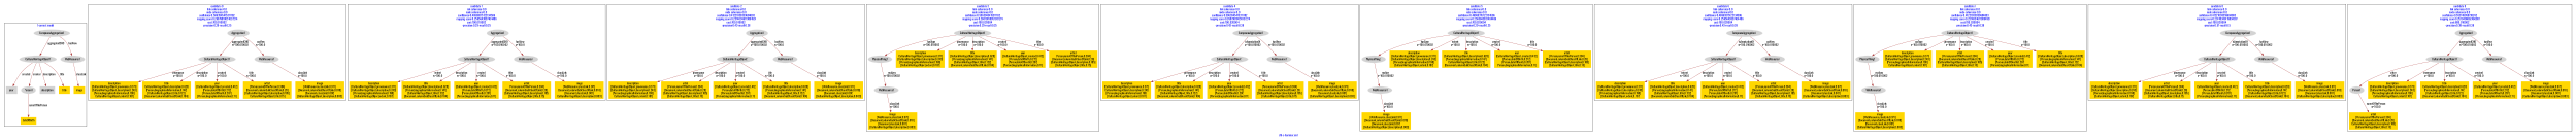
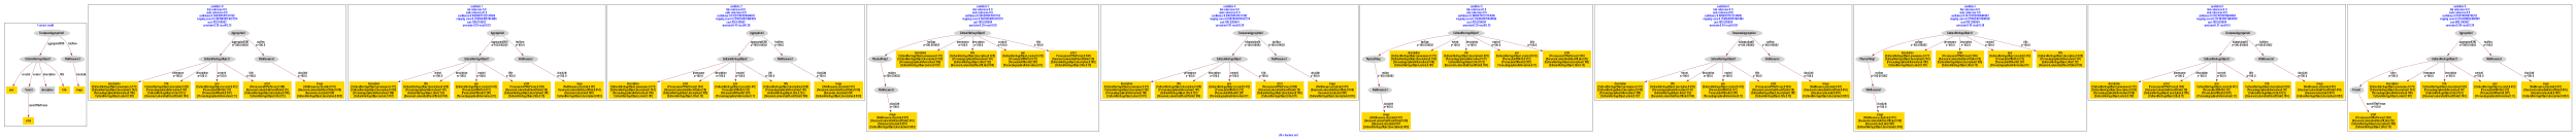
  digraph {
    fontcolor=blue
    fontname=Oswald
    label="s16-s-hammer.xml"
    remincross=true
    node [fillcolor=gold fontname=Oswald style=filled shape=plaintext]
    edge [color=brown fontcolor=black fontname=Oswald]
    n1 [color=white fillcolor=lightgray label=CulturalHeritageObject1 shape=""]
-   n2 [fillcolor=lightgray label=year]
+   n2 [label=year]
    n3 [color=white fillcolor=lightgray label=Person1 shape=""]
    n4 [fillcolor=lightgray label=description]
    n5 [label=title]
-   n6 [label=dateOfBirth]
+   n6 [label=artist]
    n7 [color=white fillcolor=lightgray label=EuropeanaAggregation1 shape=""]
    n8 [color=white fillcolor=lightgray label=WebResource1 shape=""]
    n9 [label=image]
    n10 [color=white fillcolor=lightgray label=Aggregation1 shape=""]
    n11 [color=white fillcolor=lightgray label=CulturalHeritageObject1 shape=""]
    n12 [color=white fillcolor=lightgray label=WebResource1 shape=""]
    n13 [label="description\n[CulturalHeritageObject,provenance,0.371]\n[CulturalHeritageObject,description,0.243]\n[Person,biographicalInformation,0.198]\n[CulturalHeritageObject,extent,0.187]"]
    n14 [label="title\n[CulturalHeritageObject,description,0.628]\n[Person,biographicalInformation,0.147]\n[CulturalHeritageObject,title,0.122]\n[Document,columnSubClassOfLink,0.104]"]
    n15 [label="year\n[CulturalHeritageObject,created,0.412]\n[Person,dateOfBirth,0.272]\n[Person,dateOfDeath,0.207]\n[Person,biographicalInformation,0.11]"]
    n16 [label="image\n[WebResource,classLink,0.971]\n[Document,columnSubClassOfLink,0.018]\n[Document,classLink,0.007]\n[CulturalHeritageObject,description,0.003]"]
    n17 [label="artist\n[Person,nameOfThePerson,0.384]\n[Document,columnSubClassOfLink,0.28]\n[CulturalHeritageObject,description,0.185]\n[CulturalHeritageObject,title,0.15]"]
    n18 [color=white fillcolor=lightgray label=Aggregation1 shape=""]
    n19 [color=white fillcolor=lightgray label=CulturalHeritageObject1 shape=""]
    n20 [color=white fillcolor=lightgray label=WebResource1 shape=""]
    n21 [label="description\n[CulturalHeritageObject,provenance,0.371]\n[CulturalHeritageObject,description,0.243]\n[Person,biographicalInformation,0.198]\n[CulturalHeritageObject,extent,0.187]"]
    n22 [label="title\n[CulturalHeritageObject,description,0.628]\n[Person,biographicalInformation,0.147]\n[CulturalHeritageObject,title,0.122]\n[Document,columnSubClassOfLink,0.104]"]
    n23 [label="year\n[CulturalHeritageObject,created,0.412]\n[Person,dateOfBirth,0.272]\n[Person,dateOfDeath,0.207]\n[Person,biographicalInformation,0.11]"]
    n24 [label="image\n[WebResource,classLink,0.971]\n[Document,columnSubClassOfLink,0.018]\n[Document,classLink,0.007]\n[CulturalHeritageObject,description,0.003]"]
    n25 [label="artist\n[Person,nameOfThePerson,0.384]\n[Document,columnSubClassOfLink,0.28]\n[CulturalHeritageObject,description,0.185]\n[CulturalHeritageObject,title,0.15]"]
    n26 [color=white fillcolor=lightgray label=Aggregation1 shape=""]
    n27 [color=white fillcolor=lightgray label=CulturalHeritageObject1 shape=""]
    n28 [color=white fillcolor=lightgray label=WebResource1 shape=""]
    n29 [label="description\n[CulturalHeritageObject,provenance,0.371]\n[CulturalHeritageObject,description,0.243]\n[Person,biographicalInformation,0.198]\n[CulturalHeritageObject,extent,0.187]"]
    n30 [label="artist\n[Person,nameOfThePerson,0.384]\n[Document,columnSubClassOfLink,0.28]\n[CulturalHeritageObject,description,0.185]\n[CulturalHeritageObject,title,0.15]"]
    n31 [label="year\n[CulturalHeritageObject,created,0.412]\n[Person,dateOfBirth,0.272]\n[Person,dateOfDeath,0.207]\n[Person,biographicalInformation,0.11]"]
    n32 [label="image\n[WebResource,classLink,0.971]\n[Document,columnSubClassOfLink,0.018]\n[Document,classLink,0.007]\n[CulturalHeritageObject,description,0.003]"]
    n33 [label="title\n[CulturalHeritageObject,description,0.628]\n[Person,biographicalInformation,0.147]\n[CulturalHeritageObject,title,0.122]\n[Document,columnSubClassOfLink,0.104]"]
    n34 [color=white fillcolor=lightgray label=CulturalHeritageObject1 shape=""]
    n35 [color=white fillcolor=lightgray label=PhysicalThing1 shape=""]
    n36 [color=white fillcolor=lightgray label=WebResource1 shape=""]
    n37 [label="description\n[CulturalHeritageObject,provenance,0.371]\n[CulturalHeritageObject,description,0.243]\n[Person,biographicalInformation,0.198]\n[CulturalHeritageObject,extent,0.187]"]
    n38 [label="title\n[CulturalHeritageObject,description,0.628]\n[Person,biographicalInformation,0.147]\n[CulturalHeritageObject,title,0.122]\n[Document,columnSubClassOfLink,0.104]"]
    n39 [label="year\n[CulturalHeritageObject,created,0.412]\n[Person,dateOfBirth,0.272]\n[Person,dateOfDeath,0.207]\n[Person,biographicalInformation,0.11]"]
    n40 [label="image\n[WebResource,classLink,0.971]\n[Document,columnSubClassOfLink,0.018]\n[Document,classLink,0.007]\n[CulturalHeritageObject,description,0.003]"]
    n41 [label="artist\n[Person,nameOfThePerson,0.384]\n[Document,columnSubClassOfLink,0.28]\n[CulturalHeritageObject,description,0.185]\n[CulturalHeritageObject,title,0.15]"]
    n42 [color=white fillcolor=lightgray label=EuropeanaAggregation1 shape=""]
    n43 [color=white fillcolor=lightgray label=CulturalHeritageObject1 shape=""]
    n44 [color=white fillcolor=lightgray label=WebResource1 shape=""]
    n45 [label="description\n[CulturalHeritageObject,provenance,0.371]\n[CulturalHeritageObject,description,0.243]\n[Person,biographicalInformation,0.198]\n[CulturalHeritageObject,extent,0.187]"]
    n46 [label="title\n[CulturalHeritageObject,description,0.628]\n[Person,biographicalInformation,0.147]\n[CulturalHeritageObject,title,0.122]\n[Document,columnSubClassOfLink,0.104]"]
    n47 [label="year\n[CulturalHeritageObject,created,0.412]\n[Person,dateOfBirth,0.272]\n[Person,dateOfDeath,0.207]\n[Person,biographicalInformation,0.11]"]
    n48 [label="image\n[WebResource,classLink,0.971]\n[Document,columnSubClassOfLink,0.018]\n[Document,classLink,0.007]\n[CulturalHeritageObject,description,0.003]"]
    n49 [label="artist\n[Person,nameOfThePerson,0.384]\n[Document,columnSubClassOfLink,0.28]\n[CulturalHeritageObject,description,0.185]\n[CulturalHeritageObject,title,0.15]"]
    n50 [color=white fillcolor=lightgray label=CulturalHeritageObject1 shape=""]
    n51 [color=white fillcolor=lightgray label=PhysicalThing1 shape=""]
    n52 [color=white fillcolor=lightgray label=WebResource1 shape=""]
    n53 [label="description\n[CulturalHeritageObject,provenance,0.371]\n[CulturalHeritageObject,description,0.243]\n[Person,biographicalInformation,0.198]\n[CulturalHeritageObject,extent,0.187]"]
    n54 [label="title\n[CulturalHeritageObject,description,0.628]\n[Person,biographicalInformation,0.147]\n[CulturalHeritageObject,title,0.122]\n[Document,columnSubClassOfLink,0.104]"]
    n55 [label="year\n[CulturalHeritageObject,created,0.412]\n[Person,dateOfBirth,0.272]\n[Person,dateOfDeath,0.207]\n[Person,biographicalInformation,0.11]"]
    n56 [label="image\n[WebResource,classLink,0.971]\n[Document,columnSubClassOfLink,0.018]\n[Document,classLink,0.007]\n[CulturalHeritageObject,description,0.003]"]
    n57 [label="artist\n[Person,nameOfThePerson,0.384]\n[Document,columnSubClassOfLink,0.28]\n[CulturalHeritageObject,description,0.185]\n[CulturalHeritageObject,title,0.15]"]
    n58 [color=white fillcolor=lightgray label=EuropeanaAggregation1 shape=""]
    n59 [color=white fillcolor=lightgray label=CulturalHeritageObject1 shape=""]
    n60 [color=white fillcolor=lightgray label=WebResource1 shape=""]
    n61 [label="description\n[CulturalHeritageObject,provenance,0.371]\n[CulturalHeritageObject,description,0.243]\n[Person,biographicalInformation,0.198]\n[CulturalHeritageObject,extent,0.187]"]
    n62 [label="title\n[CulturalHeritageObject,description,0.628]\n[Person,biographicalInformation,0.147]\n[CulturalHeritageObject,title,0.122]\n[Document,columnSubClassOfLink,0.104]"]
    n63 [label="year\n[CulturalHeritageObject,created,0.412]\n[Person,dateOfBirth,0.272]\n[Person,dateOfDeath,0.207]\n[Person,biographicalInformation,0.11]"]
    n64 [label="image\n[WebResource,classLink,0.971]\n[Document,columnSubClassOfLink,0.018]\n[Document,classLink,0.007]\n[CulturalHeritageObject,description,0.003]"]
    n65 [label="artist\n[Person,nameOfThePerson,0.384]\n[Document,columnSubClassOfLink,0.28]\n[CulturalHeritageObject,description,0.185]\n[CulturalHeritageObject,title,0.15]"]
    n66 [color=white fillcolor=lightgray label=CulturalHeritageObject1 shape=""]
    n67 [color=white fillcolor=lightgray label=PhysicalThing1 shape=""]
    n68 [color=white fillcolor=lightgray label=WebResource1 shape=""]
    n69 [label="description\n[CulturalHeritageObject,provenance,0.371]\n[CulturalHeritageObject,description,0.243]\n[Person,biographicalInformation,0.198]\n[CulturalHeritageObject,extent,0.187]"]
    n70 [label="artist\n[Person,nameOfThePerson,0.384]\n[Document,columnSubClassOfLink,0.28]\n[CulturalHeritageObject,description,0.185]\n[CulturalHeritageObject,title,0.15]"]
    n71 [label="year\n[CulturalHeritageObject,created,0.412]\n[Person,dateOfBirth,0.272]\n[Person,dateOfDeath,0.207]\n[Person,biographicalInformation,0.11]"]
    n72 [label="image\n[WebResource,classLink,0.971]\n[Document,columnSubClassOfLink,0.018]\n[Document,classLink,0.007]\n[CulturalHeritageObject,description,0.003]"]
    n73 [label="title\n[CulturalHeritageObject,description,0.628]\n[Person,biographicalInformation,0.147]\n[CulturalHeritageObject,title,0.122]\n[Document,columnSubClassOfLink,0.104]"]
    n74 [color=white fillcolor=lightgray label=EuropeanaAggregation1 shape=""]
    n75 [color=white fillcolor=lightgray label=CulturalHeritageObject1 shape=""]
    n76 [color=white fillcolor=lightgray label=WebResource1 shape=""]
    n77 [label="description\n[CulturalHeritageObject,provenance,0.371]\n[CulturalHeritageObject,description,0.243]\n[Person,biographicalInformation,0.198]\n[CulturalHeritageObject,extent,0.187]"]
    n78 [label="artist\n[Person,nameOfThePerson,0.384]\n[Document,columnSubClassOfLink,0.28]\n[CulturalHeritageObject,description,0.185]\n[CulturalHeritageObject,title,0.15]"]
    n79 [label="year\n[CulturalHeritageObject,created,0.412]\n[Person,dateOfBirth,0.272]\n[Person,dateOfDeath,0.207]\n[Person,biographicalInformation,0.11]"]
    n80 [label="image\n[WebResource,classLink,0.971]\n[Document,columnSubClassOfLink,0.018]\n[Document,classLink,0.007]\n[CulturalHeritageObject,description,0.003]"]
    n81 [label="title\n[CulturalHeritageObject,description,0.628]\n[Person,biographicalInformation,0.147]\n[CulturalHeritageObject,title,0.122]\n[Document,columnSubClassOfLink,0.104]"]
    n82 [color=white fillcolor=lightgray label=CulturalHeritageObject1 shape=""]
    n83 [color=white fillcolor=lightgray label=Person1 shape=""]
    n84 [color=white fillcolor=lightgray label=Aggregation1 shape=""]
    n85 [color=white fillcolor=lightgray label=WebResource1 shape=""]
    n86 [label="description\n[CulturalHeritageObject,provenance,0.371]\n[CulturalHeritageObject,description,0.243]\n[Person,biographicalInformation,0.198]\n[CulturalHeritageObject,extent,0.187]"]
    n87 [label="title\n[CulturalHeritageObject,description,0.628]\n[Person,biographicalInformation,0.147]\n[CulturalHeritageObject,title,0.122]\n[Document,columnSubClassOfLink,0.104]"]
    n88 [label="year\n[CulturalHeritageObject,created,0.412]\n[Person,dateOfBirth,0.272]\n[Person,dateOfDeath,0.207]\n[Person,biographicalInformation,0.11]"]
    n89 [label="artist\n[Person,nameOfThePerson,0.384]\n[Document,columnSubClassOfLink,0.28]\n[CulturalHeritageObject,description,0.185]\n[CulturalHeritageObject,title,0.15]"]
    n90 [label="image\n[WebResource,classLink,0.971]\n[Document,columnSubClassOfLink,0.018]\n[Document,classLink,0.007]\n[CulturalHeritageObject,description,0.003]"]
    subgraph cluster_1 {
      label="1-correct model"
      n1
      n2
      n3
      n4
      n5
      n6
      n7
      n8
      n9
    }
    subgraph cluster_2 {
      label="candidate 0\nlink coherence:0.0\nnode coherence:0.0\nconfidence:0.5063945415311182\nmapping score:0.26879818051037274\ncost:700.010002\n-precision:0.29-recall:0.25"
      n10
      n11
      n12
      n13
      n14
      n15
      n16
      n17
    }
    subgraph cluster_3 {
      label="candidate 1\nlink coherence:0.0\nnode coherence:0.0\nconfidence:0.46969315122134586\nmapping score:0.2565643837404486\ncost:700.010002\n-precision:0.29-recall:0.25"
      n18
      n19
      n20
      n21
      n22
      n23
      n24
      n25
    }
    subgraph cluster_4 {
      label="candidate 2\nlink coherence:0.0\nnode coherence:0.0\nconfidence:0.41221038359684803\nmapping score:0.23740346119894937\ncost:700.010002\n-precision:0.43-recall:0.38"
      n26
      n27
      n28
      n29
      n30
      n31
      n32
      n33
    }
    subgraph cluster_5 {
      label="candidate 3\nlink coherence:0.0\nnode coherence:0.0\nconfidence:0.5063945415311182\nmapping score:0.26879818051037274\ncost:700.020004\n-precision:0.29-recall:0.25"
      n34
      n35
      n36
      n37
      n38
      n39
      n40
      n41
    }
    subgraph cluster_6 {
      label="candidate 4\nlink coherence:0.0\nnode coherence:0.0\nconfidence:0.5063945415311182\nmapping score:0.26879818051037274\ncost:700.020004\n-precision:0.43-recall:0.38"
      n42
      n43
      n44
      n45
      n46
      n47
      n48
      n49
    }
    subgraph cluster_7 {
      label="candidate 5\nlink coherence:0.0\nnode coherence:0.0\nconfidence:0.46969315122134586\nmapping score:0.2565643837404486\ncost:700.020004\n-precision:0.29-recall:0.25"
      n50
      n51
      n52
      n53
      n54
      n55
      n56
      n57
    }
    subgraph cluster_8 {
      label="candidate 6\nlink coherence:0.0\nnode coherence:0.0\nconfidence:0.46969315122134586\nmapping score:0.2565643837404486\ncost:700.020004\n-precision:0.43-recall:0.38"
      n58
      n59
      n60
      n61
      n62
      n63
      n64
      n65
    }
    subgraph cluster_9 {
      label="candidate 7\nlink coherence:0.0\nnode coherence:0.0\nconfidence:0.41221038359684803\nmapping score:0.23740346119894937\ncost:700.020004\n-precision:0.43-recall:0.38"
      n66
      n67
      n68
      n69
      n70
      n71
      n72
      n73
    }
    subgraph cluster_10 {
      label="candidate 8\nlink coherence:0.0\nnode coherence:0.0\nconfidence:0.41221038359684803\nmapping score:0.23740346119894937\ncost:700.020004\n-precision:0.57-recall:0.5"
      n74
      n75
      n76
      n77
      n78
      n79
      n80
      n81
    }
    subgraph cluster_11 {
      label="candidate 9\nlink coherence:0.0\nnode coherence:0.0\nconfidence:0.553149058738242\nmapping score:0.2510496862460807\ncost:800.010002\n-precision:0.38-recall:0.38"
      n82
      n83
      n84
      n85
      n86
      n87
      n88
      n89
      n90
    }
    n1 -> n2 [label=created]
    n1 -> n3 [label=creator]
    n1 -> n4 [label=description]
    n1 -> n5 [label=title]
    n3 -> n6 [label=nameOfThePerson]
    n7 -> n1 [label=aggregatedCHO]
    n7 -> n8 [label=hasView]
    n8 -> n9 [label=classLink]
    n10 -> n11 [label="aggregatedCHO\nw=100.010002"]
    n10 -> n12 [label="hasView\nw=100.0"]
    n11 -> n13 [label="provenance\nw=100.0"]
    n11 -> n14 [label="description\nw=100.0"]
    n11 -> n15 [label="created\nw=100.0"]
    n11 -> n17 [label="title\nw=100.0"]
    n12 -> n16 [label="classLink\nw=100.0"]
    n18 -> n19 [label="aggregatedCHO\nw=100.010002"]
    n18 -> n20 [label="hasView\nw=100.0"]
    n19 -> n21 [label="extent\nw=100.0"]
    n19 -> n22 [label="description\nw=100.0"]
    n19 -> n23 [label="created\nw=100.0"]
    n19 -> n25 [label="title\nw=100.0"]
    n20 -> n24 [label="classLink\nw=100.0"]
    n26 -> n27 [label="aggregatedCHO\nw=100.010002"]
    n26 -> n28 [label="hasView\nw=100.0"]
    n27 -> n29 [label="provenance\nw=100.0"]
    n27 -> n30 [label="description\nw=100.0"]
    n27 -> n31 [label="created\nw=100.0"]
    n27 -> n33 [label="title\nw=100.0"]
    n28 -> n32 [label="classLink\nw=100.0"]
    n34 -> n35 [label="hasType\nw=100.010002"]
    n34 -> n37 [label="provenance\nw=100.0"]
    n34 -> n38 [label="description\nw=100.0"]
    n34 -> n39 [label="created\nw=100.0"]
    n34 -> n41 [label="title\nw=100.0"]
    n35 -> n36 [label="realizes\nw=100.010002"]
    n36 -> n40 [label="classLink\nw=100.0"]
    n42 -> n43 [label="isAnnotationOf\nw=100.010002"]
    n42 -> n44 [label="hasView\nw=100.010002"]
    n43 -> n45 [label="provenance\nw=100.0"]
    n43 -> n46 [label="description\nw=100.0"]
    n43 -> n47 [label="created\nw=100.0"]
    n43 -> n49 [label="title\nw=100.0"]
    n44 -> n48 [label="classLink\nw=100.0"]
    n50 -> n51 [label="hasType\nw=100.010002"]
    n50 -> n53 [label="extent\nw=100.0"]
    n50 -> n54 [label="description\nw=100.0"]
    n50 -> n55 [label="created\nw=100.0"]
    n50 -> n57 [label="title\nw=100.0"]
    n51 -> n52 [label="realizes\nw=100.010002"]
    n52 -> n56 [label="classLink\nw=100.0"]
    n58 -> n59 [label="isAnnotationOf\nw=100.010002"]
    n58 -> n60 [label="hasView\nw=100.010002"]
    n59 -> n61 [label="extent\nw=100.0"]
    n59 -> n62 [label="description\nw=100.0"]
    n59 -> n63 [label="created\nw=100.0"]
    n59 -> n65 [label="title\nw=100.0"]
    n60 -> n64 [label="classLink\nw=100.0"]
    n66 -> n67 [label="hasType\nw=100.010002"]
    n66 -> n69 [label="provenance\nw=100.0"]
    n66 -> n70 [label="description\nw=100.0"]
    n66 -> n71 [label="created\nw=100.0"]
    n66 -> n73 [label="title\nw=100.0"]
    n67 -> n68 [label="realizes\nw=100.010002"]
    n68 -> n72 [label="classLink\nw=100.0"]
    n74 -> n75 [label="isAnnotationOf\nw=100.010002"]
    n74 -> n76 [label="hasView\nw=100.010002"]
    n75 -> n77 [label="provenance\nw=100.0"]
    n75 -> n78 [label="description\nw=100.0"]
    n75 -> n79 [label="created\nw=100.0"]
    n75 -> n81 [label="title\nw=100.0"]
    n76 -> n80 [label="classLink\nw=100.0"]
    n82 -> n83 [label="sitter\nw=100.0"]
    n82 -> n86 [label="provenance\nw=100.0"]
    n82 -> n87 [label="description\nw=100.0"]
    n82 -> n88 [label="created\nw=100.0"]
    n83 -> n89 [label="nameOfThePerson\nw=100.0"]
    n84 -> n82 [label="aggregatedCHO\nw=100.010002"]
    n84 -> n85 [label="hasView\nw=100.0"]
    n85 -> n90 [label="classLink\nw=100.0"]
  }
